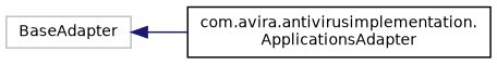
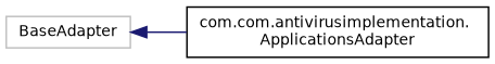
  digraph {
    rankdir=LR
    node [fillcolor=white fontname=Helvetica fontsize=10 shape=record style=filled]
    n1 [color=grey75 height=0.2 label=BaseAdapter width=0.4]
-   n2 [color=black height=0.2 label="com.avira.antivirusimplementation.\lApplicationsAdapter" width=0.4]
+   n2 [color=black height=0.2 label="com.com.antivirusimplementation.\lApplicationsAdapter" width=0.4]
    n1 -> n2 [color=midnightblue dir=back fontname=Helvetica fontsize=10 labelfontname=Helvetica labelfontsize=10 style=solid]
  }
